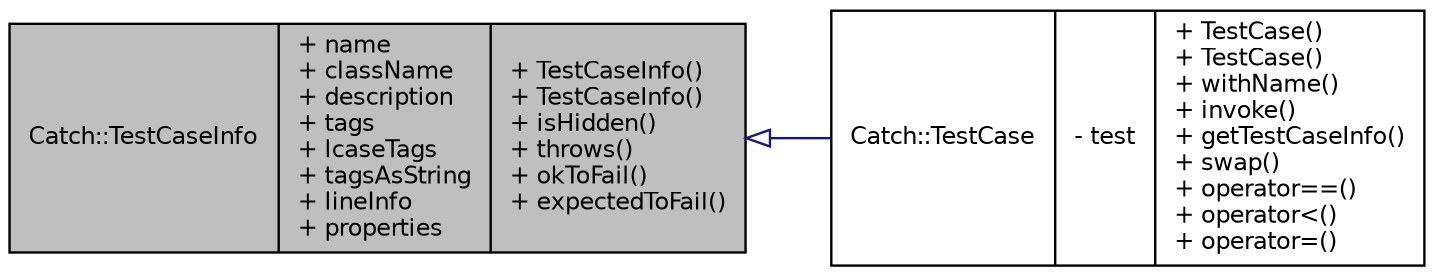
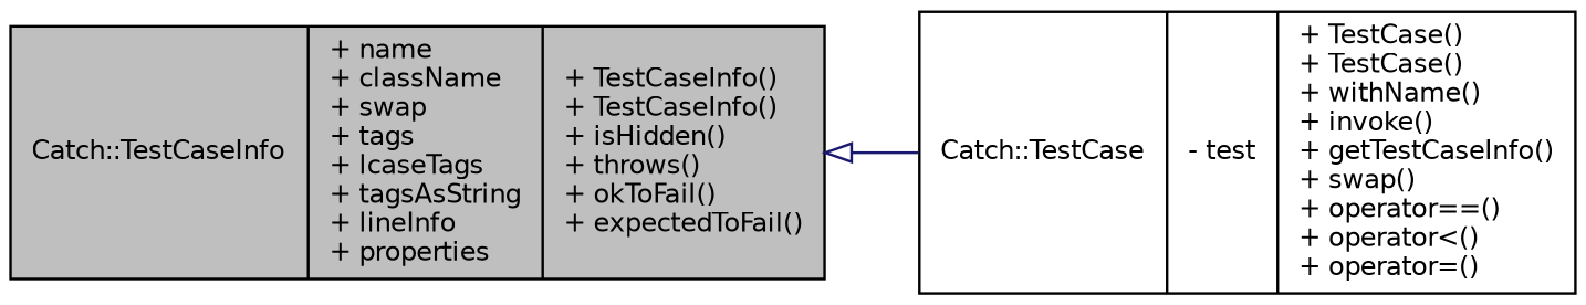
  digraph {
    rankdir=LR
    node [color=black fontname=Helvetica fontsize=10 shape=record style=filled]
-   n1 [fillcolor=grey75 fontcolor=black height=0.2 label="{Catch::TestCaseInfo\n|+ name\l+ className\l+ description\l+ tags\l+ lcaseTags\l+ tagsAsString\l+ lineInfo\l+ properties\l|+ TestCaseInfo()\l+ TestCaseInfo()\l+ isHidden()\l+ throws()\l+ okToFail()\l+ expectedToFail()\l}" width=0.4]
+   n1 [fillcolor=grey75 fontcolor=black height=0.2 label="{Catch::TestCaseInfo\n|+ name\l+ className\l+ swap\l+ tags\l+ lcaseTags\l+ tagsAsString\l+ lineInfo\l+ properties\l|+ TestCaseInfo()\l+ TestCaseInfo()\l+ isHidden()\l+ throws()\l+ okToFail()\l+ expectedToFail()\l}" width=0.4]
    n2 [fillcolor=white height=0.2 label="{Catch::TestCase\n|- test\l|+ TestCase()\l+ TestCase()\l+ withName()\l+ invoke()\l+ getTestCaseInfo()\l+ swap()\l+ operator==()\l+ operator\<()\l+ operator=()\l}" width=0.4]
    n1 -> n2 [arrowtail=onormal color=midnightblue dir=back fontname=Helvetica fontsize=10 labelfontname=Helvetica labelfontsize=10 style=solid]
  }
